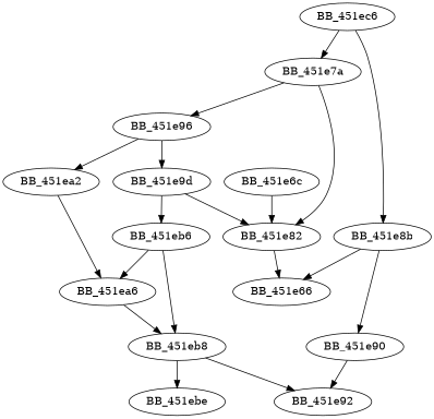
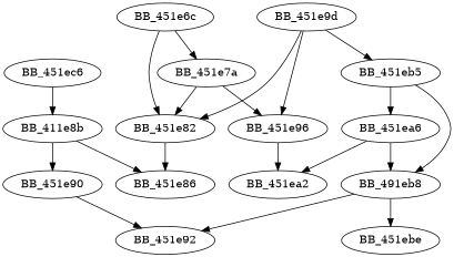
  digraph {
    BB_451e6c
    BB_451e7a
    n3 [label=BB_451e82]
    BB_451e96
-   BB_451e86 [label=BB_451e66]
+   BB_451e86
    BB_451e9d
    BB_451ea2
-   BB_451eb5 [label=BB_451eb6]
+   BB_451eb5
    BB_451ea6
-   BB_451e8b
+   BB_451e8b [label=BB_411e8b]
    BB_451e90
    BB_451e92
-   BB_451eb8
+   BB_451eb8 [label=BB_491eb8]
    BB_451ebe
    BB_451ec6
-   BB_451ec6 -> BB_451e7a
+   BB_451e6c -> BB_451e7a
    BB_451e6c -> n3
    BB_451e7a -> n3
    BB_451e7a -> BB_451e96
    n3 -> BB_451e86
-   BB_451e96 -> BB_451e9d
+   BB_451e9d -> BB_451e96
    BB_451e96 -> BB_451ea2
    BB_451e9d -> n3
    BB_451e9d -> BB_451eb5
-   BB_451ea2 -> BB_451ea6
+   BB_451ea6 -> BB_451ea2
    BB_451eb5 -> BB_451ea6
    BB_451eb5 -> BB_451eb8
    BB_451ea6 -> BB_451eb8
    BB_451e8b -> BB_451e86
    BB_451e8b -> BB_451e90
    BB_451e90 -> BB_451e92
    BB_451eb8 -> BB_451e92
    BB_451eb8 -> BB_451ebe
    BB_451ec6 -> BB_451e8b
  }
